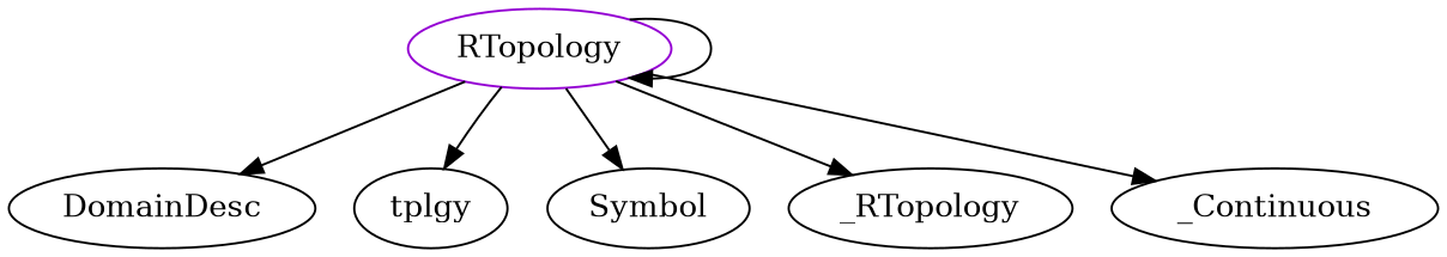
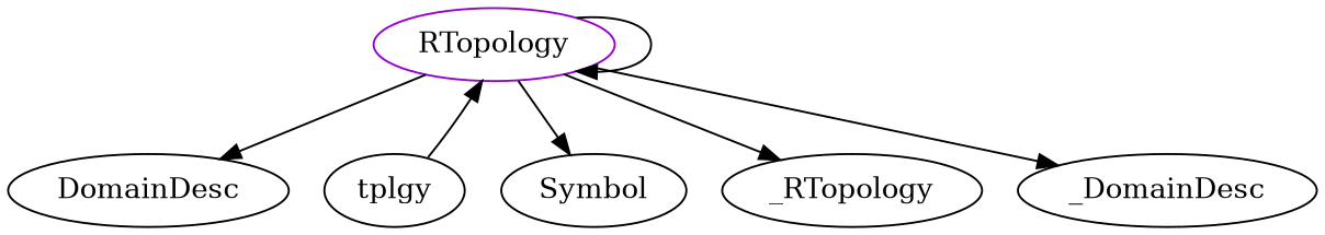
  digraph {
    n1 [color=darkviolet label=RTopology shape=oval]
    DomainDesc
    tplgy
    Symbol
    n5 [label=_RTopology]
-   _Continuous
+   _Continuous [label=_DomainDesc]
    n1 -> n1
    n1 -> DomainDesc
-   n1 -> tplgy
+   tplgy -> n1
    n1 -> Symbol
    n1 -> n5
    n1 -> _Continuous
  }
